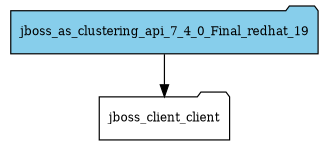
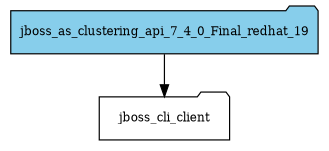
  digraph {
    node [fontsize=10.0 shape=folder style=filled]
    jboss_as_clustering_api_7_4_0_Final_redhat_19 [fillcolor=skyblue]
-   jboss_cli_client [fillcolor=white label=jboss_client_client]
+   jboss_cli_client [fillcolor=white]
    jboss_as_clustering_api_7_4_0_Final_redhat_19 -> jboss_cli_client
  }
